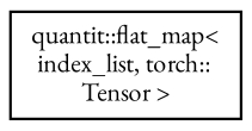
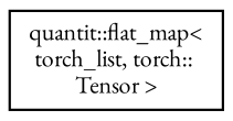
  digraph {
    rankdir=LR
    fontname="EB Garamond"
-   n1 [color=black fillcolor=white fontname="EB Garamond" fontsize=10 height=0.2 label="quantit::flat_map\<\l index_list, torch::\lTensor \>" shape=record style=filled width=0.4]
+   n1 [color=black fillcolor=white fontname="EB Garamond" fontsize=10 height=0.2 label="quantit::flat_map\<\l torch_list, torch::\lTensor \>" shape=record style=filled width=0.4]
  }
